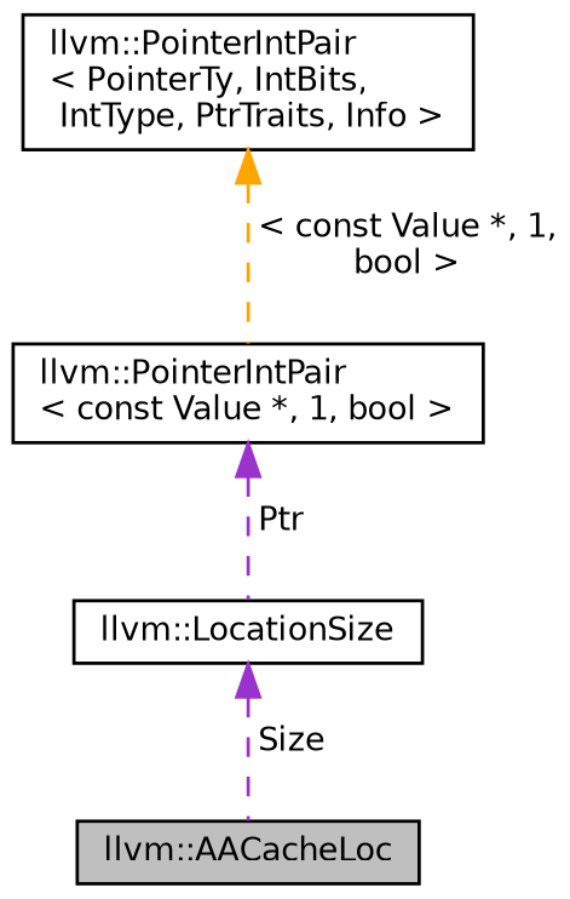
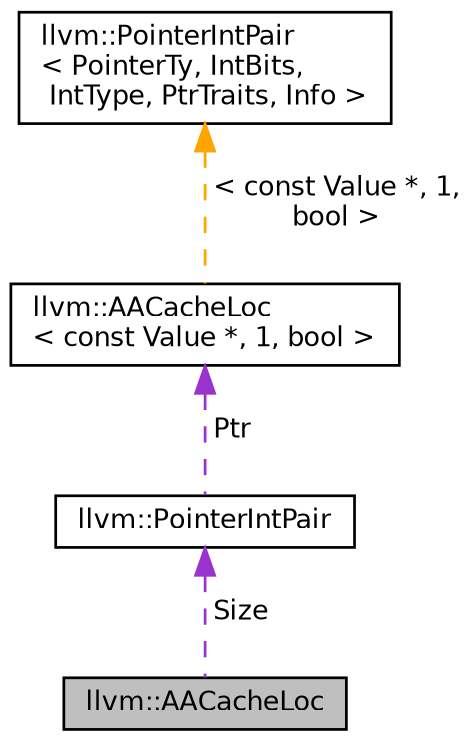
  digraph {
    node [color=black fontname=Helvetica fontsize=10 shape=record]
    edge [color=darkorchid3 dir=back fontname=Helvetica fontsize=10 labelfontname=Helvetica labelfontsize=10 style=dashed]
    n1 [fillcolor=grey75 fontcolor=black height=0.2 label="llvm::AACacheLoc" style=filled width=0.4]
-   n2 [height=0.2 label="llvm::PointerIntPair\l\< const Value *, 1, bool \>" width=0.4]
-   n3 [height=0.2 label="llvm::LocationSize" width=0.4]
+   n2 [height=0.2 label="llvm::AACacheLoc\l\< const Value *, 1, bool \>" width=0.4]
+   n3 [height=0.2 label="llvm::PointerIntPair" width=0.4]
    n4 [height=0.2 label="llvm::PointerIntPair\l\< PointerTy, IntBits,\l IntType, PtrTraits, Info \>" width=0.4]
    n2 -> n3 [label=" Ptr"]
    n3 -> n1 [label=" Size"]
    n4 -> n2 [color=orange label=" \< const Value *, 1,\l bool \>"]
  }
